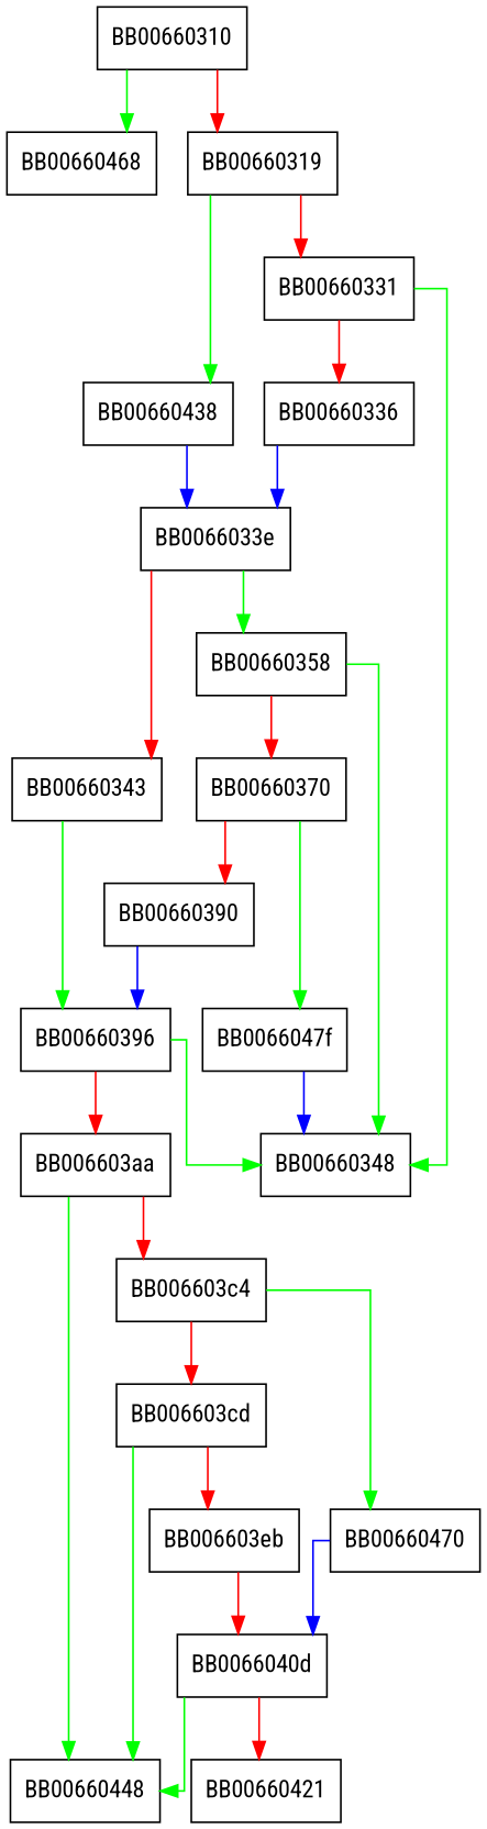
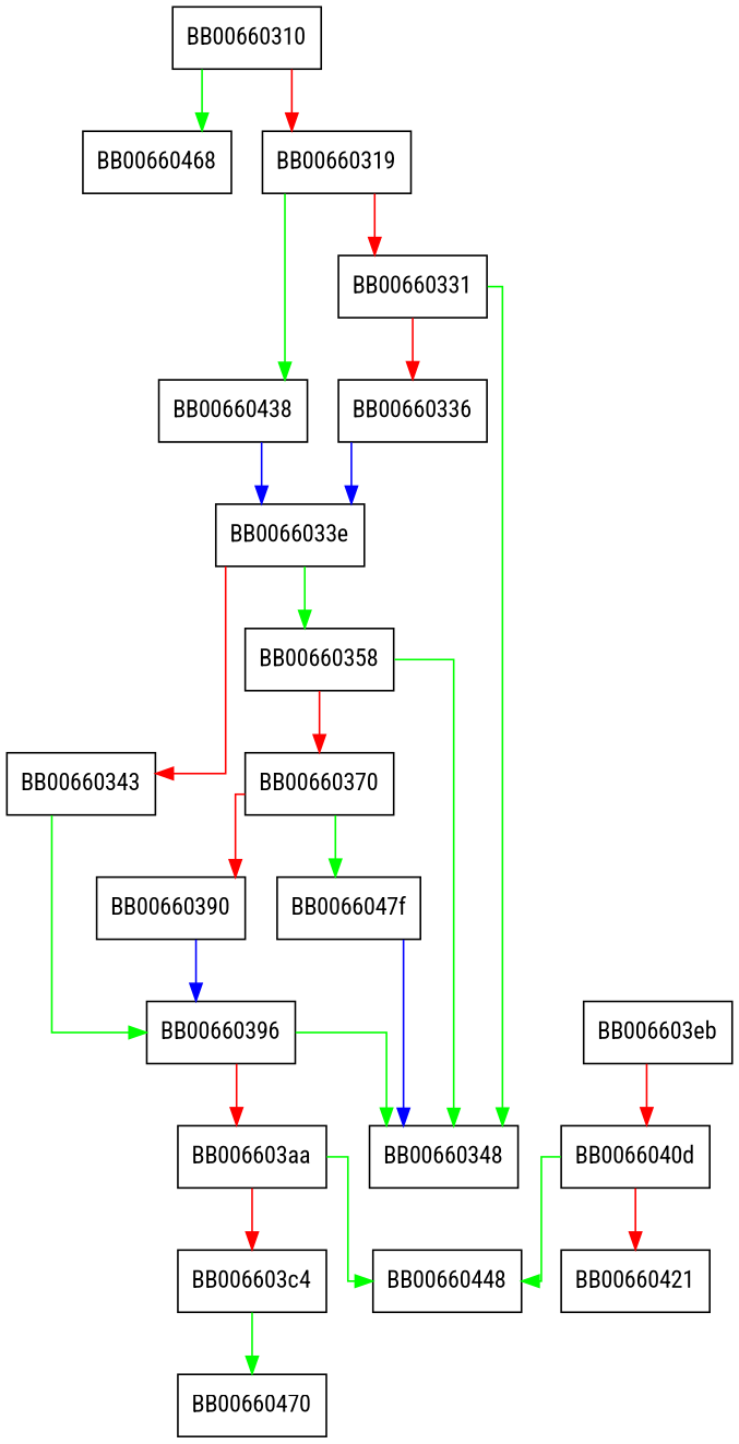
  digraph {
    fontname="Roboto Condensed"
    splines=ortho
    node [fontname="Roboto Condensed" shape=box]
    edge [color=green fontname="Roboto Condensed"]
    BB00660310
    BB00660468
    BB00660319
    BB00660438
    BB00660331
    BB0066033e
    BB00660348
    BB00660336
    BB00660358
    BB00660343
    BB00660370
    BB00660396
    BB0066047f
    BB00660390
    BB006603aa
    BB00660448
    BB006603c4
    BB00660470
-   BB006603cd
    BB0066040d
    BB006603eb
    BB00660421
    BB00660310 -> BB00660468
    BB00660310 -> BB00660319 [color=red]
    BB00660319 -> BB00660438
    BB00660319 -> BB00660331 [color=red]
    BB00660438 -> BB0066033e [color=blue]
    BB00660331 -> BB00660348
    BB00660331 -> BB00660336 [color=red]
    BB0066033e -> BB00660358
    BB0066033e -> BB00660343 [color=red]
    BB00660336 -> BB0066033e [color=blue]
    BB00660358 -> BB00660348
    BB00660358 -> BB00660370 [color=red]
    BB00660343 -> BB00660396
    BB00660370 -> BB0066047f
    BB00660370 -> BB00660390 [color=red]
    BB00660396 -> BB00660348
    BB00660396 -> BB006603aa [color=red]
    BB0066047f -> BB00660348 [color=blue]
    BB00660390 -> BB00660396 [color=blue]
    BB006603aa -> BB00660448
    BB006603aa -> BB006603c4 [color=red]
    BB006603c4 -> BB00660470
-   BB006603c4 -> BB006603cd [color=red]
-   BB00660470 -> BB0066040d [color=blue]
-   BB006603cd -> BB00660448
-   BB006603cd -> BB006603eb [color=red]
    BB0066040d -> BB00660448
    BB0066040d -> BB00660421 [color=red]
    BB006603eb -> BB0066040d [color=red]
  }
